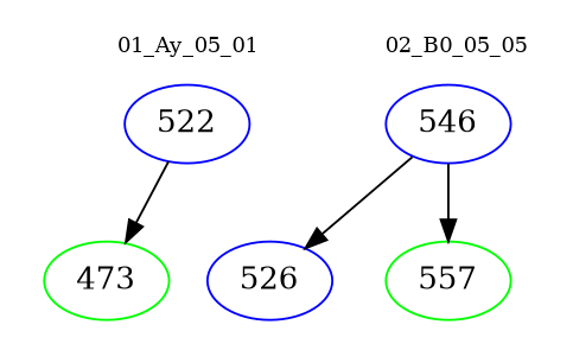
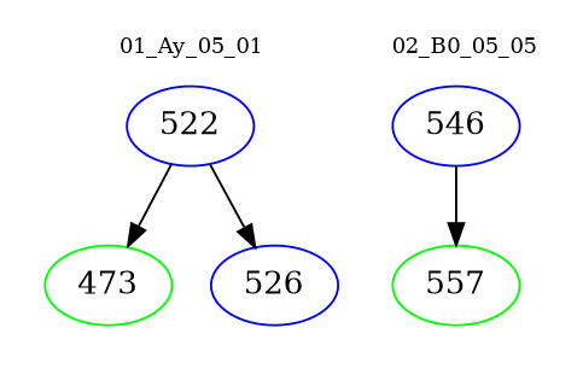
  digraph {
    node [color=blue]
    edge [color=black]
    n1 [label=522]
    n2 [color=green label=473]
    n3 [label=526]
    n4 [label=546]
    n5 [color=green label=557]
    subgraph cluster_1 {
      color=white
      fontsize=10
      label="01_Ay_05_01"
      n1
      n2
      n3
    }
    subgraph cluster_2 {
      color=white
      fontsize=10
      label="02_B0_05_05"
      n4
      n5
    }
    n1 -> n2
-   n4 -> n3
+   n1 -> n3
    n4 -> n5
  }
